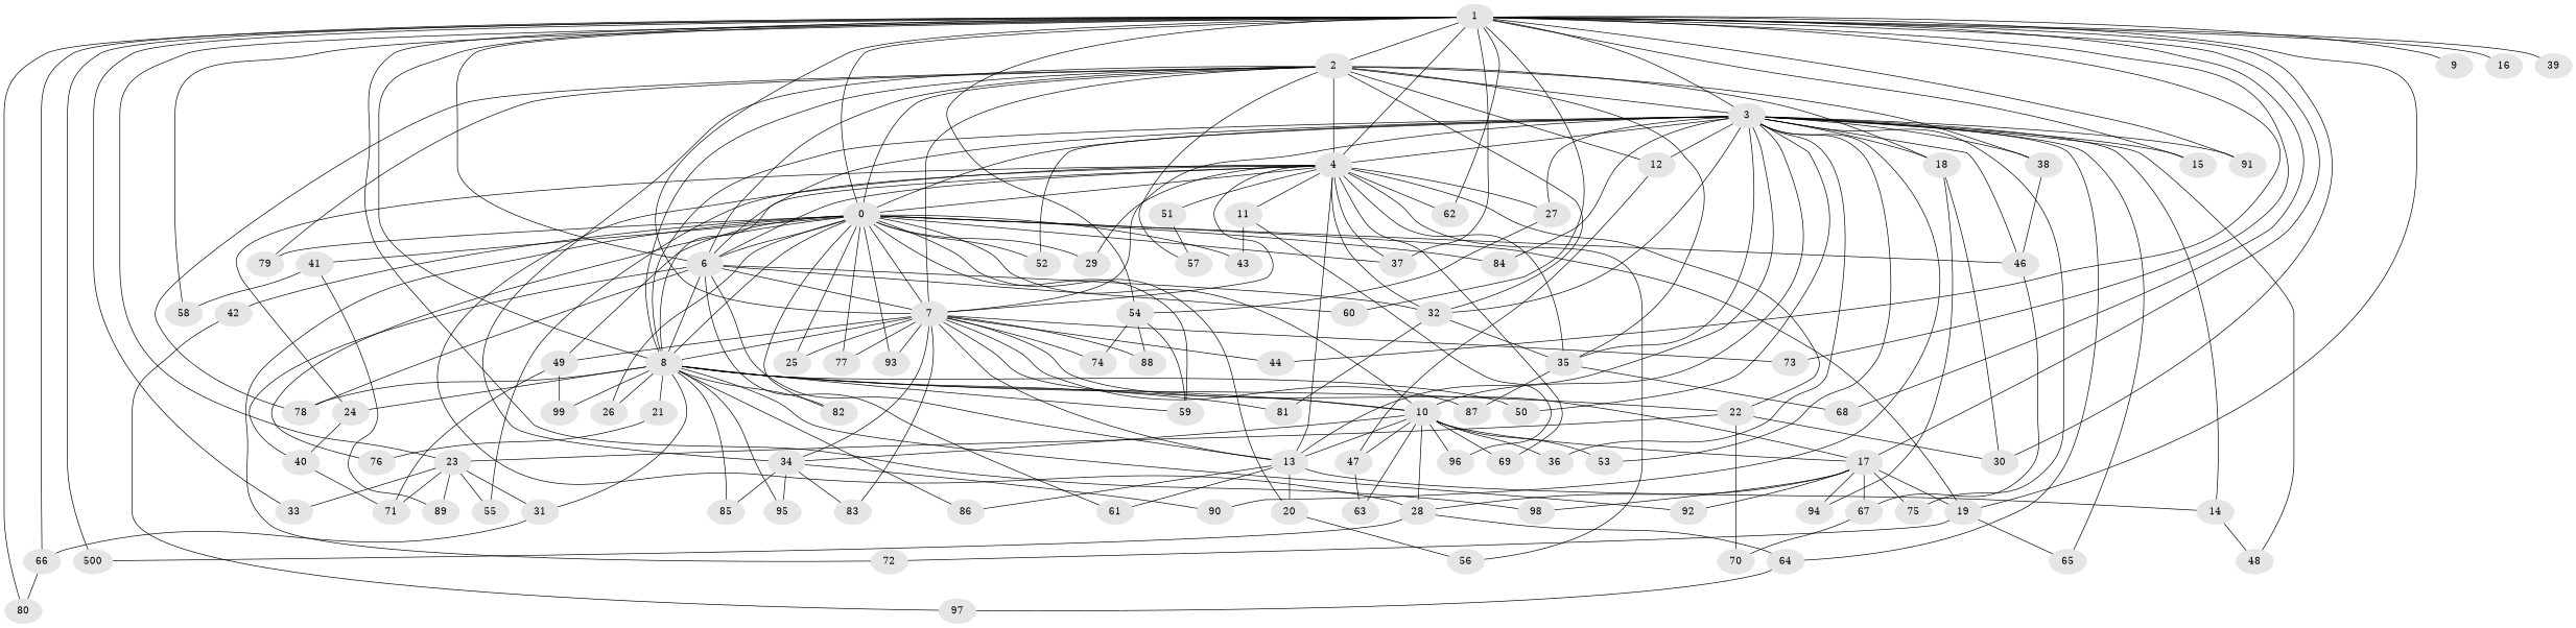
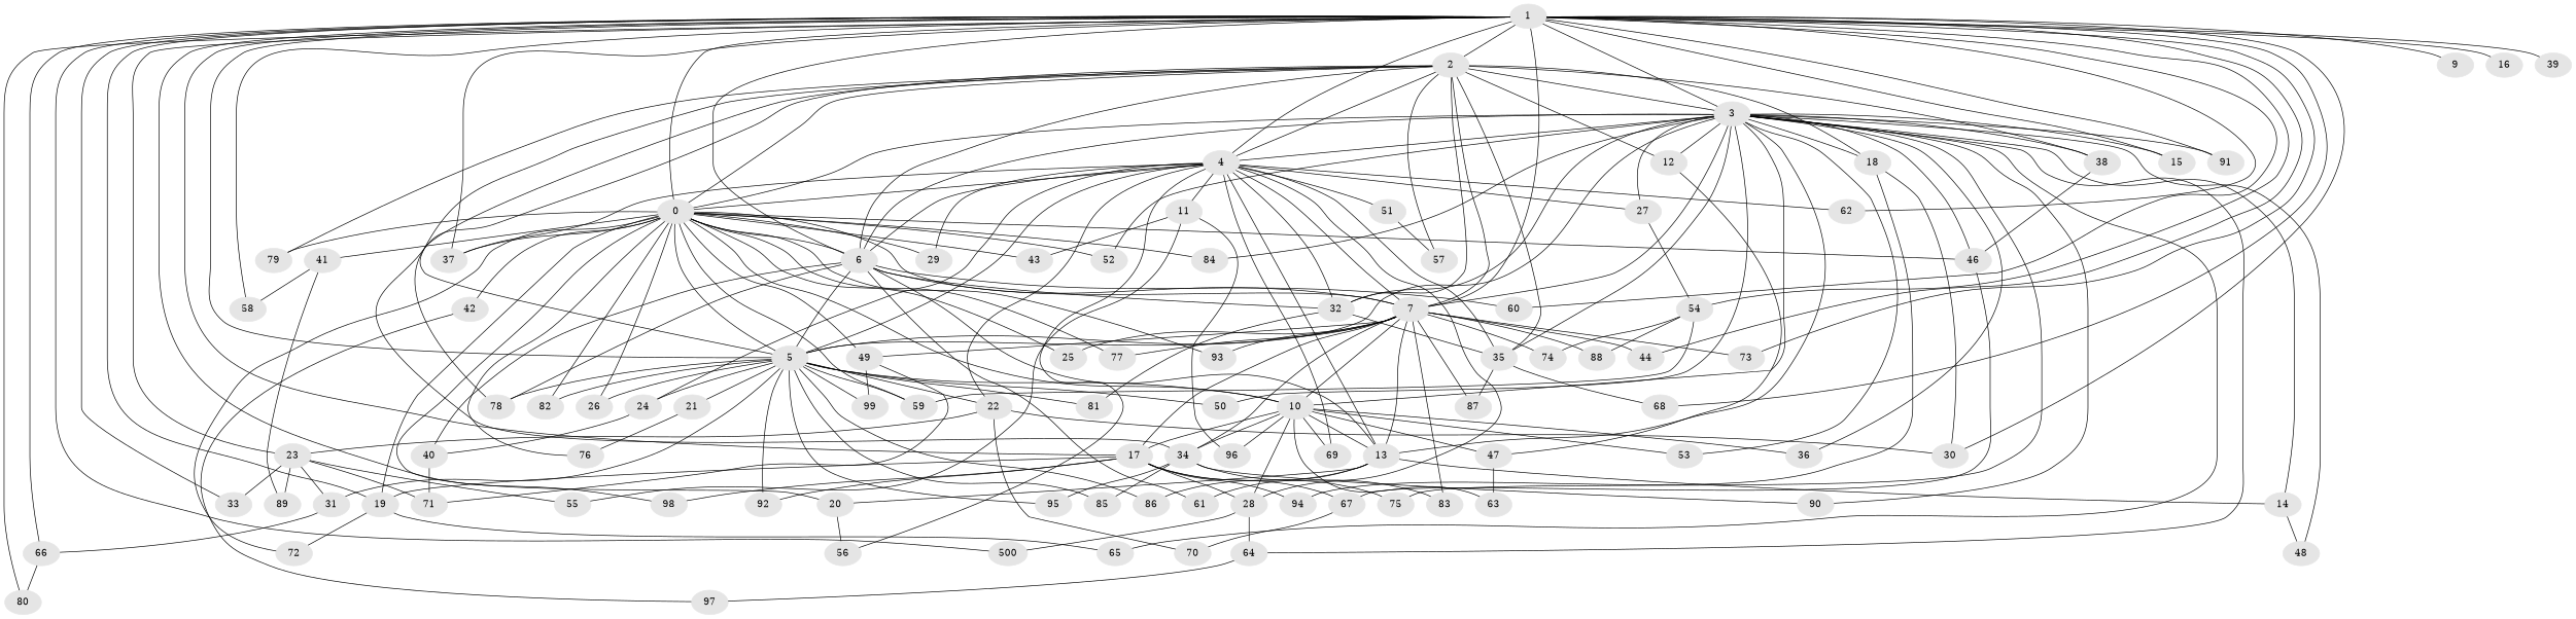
  graph {
    node [color=gray90 style=filled]
    edge [weight=1.0]
    1
    2
    3
    4
    n5 [label=0]
    6
    7
-   8
+   8 [label=5]
    9
    15
    16
    17
    19
    23
    30
    33
    37
    39
    44
    54
    58
    60
    62
    66
    68
    73
    80
    91
    98
    n30 [label=500]
    12
    18
    32
    34
    35
    38
    57
    78
    79
    10
    13
    14
    27
    36
    46
    48
    50
    52
    53
    64
    65
    75
    84
    90
    11
    22
    24
    28
    29
    51
    55
    56
    69
    20
    25
    26
    41
    42
    43
    49
    59
    72
    76
    77
    82
    93
    40
    61
    74
    83
    87
    88
    21
    31
    81
    85
    86
    92
    95
    99
    67
    94
    71
    89
    47
    63
    96
    97
    70
    1 -- 2 [weight=2.0]
    1 -- 3 [weight=4.0]
    1 -- 4 [weight=2.0]
    1 -- n5 [weight=2.0]
    1 -- 6 [weight=2.0]
    1 -- 7 [weight=2.0]
    1 -- 8 [weight=2.0]
    1 -- 9 [weight=2.0]
    1 -- 15
    1 -- 16 [weight=2.0]
    1 -- 17
    1 -- 19
    1 -- 23
    1 -- 30
    1 -- 33
    1 -- 37
    1 -- 39 [weight=2.0]
    1 -- 44
    1 -- 54 [weight=2.0]
    1 -- 58
    1 -- 60
    1 -- 62
    1 -- 66
    1 -- 68
    1 -- 73
    1 -- 80
    1 -- 91
    1 -- 98
    1 -- n30
    2 -- 3 [weight=2.0]
    2 -- 4
    2 -- n5
    2 -- 6
    2 -- 7 [weight=2.0]
    2 -- 8
    2 -- 12
    2 -- 18
    2 -- 32
    2 -- 34 [weight=2.0]
    2 -- 35
    2 -- 38 [weight=2.0]
    2 -- 57
    2 -- 78
    2 -- 79
    3 -- 4 [weight=4.0]
    3 -- n5 [weight=2.0]
    3 -- 6 [weight=3.0]
    3 -- 7 [weight=2.0]
    3 -- 8 [weight=2.0]
    3 -- 15
    3 -- 91
    3 -- 12
    3 -- 18 [weight=2.0]
    3 -- 32
    3 -- 35
    3 -- 38
    3 -- 10 [weight=8.0]
    3 -- 13
    3 -- 14
    3 -- 27
    3 -- 36
    3 -- 46
    3 -- 48
    3 -- 50
    3 -- 52
    3 -- 53
    3 -- 64
    3 -- 65
    3 -- 75
    3 -- 84
    3 -- 90
    4 -- n5 [weight=2.0]
    4 -- 6
    4 -- 7
    4 -- 8 [weight=2.0]
    4 -- 37 [weight=2.0]
    4 -- 62
    4 -- 32
    4 -- 35 [weight=2.0]
    4 -- 13
    4 -- 27
    4 -- 11
    4 -- 22
    4 -- 24
    4 -- 28
    4 -- 29
    4 -- 51
-   4 -- 55
+   11 -- 55
    4 -- 56
    4 -- 69
    n5 -- 6 [weight=2.0]
    n5 -- 7
    n5 -- 8
    n5 -- 19 [weight=2.0]
    n5 -- 37
    n5 -- 79
    n5 -- 10
    n5 -- 46
    n5 -- 52
    n5 -- 84
    n5 -- 29
    n5 -- 20
    n5 -- 25
    n5 -- 26
    n5 -- 41
    n5 -- 42
    n5 -- 43
    n5 -- 49
    n5 -- 59
    n5 -- 72
    n5 -- 76
    n5 -- 77
    n5 -- 82
    n5 -- 93
    6 -- 7
    6 -- 8
    6 -- 60
    6 -- 32
    6 -- 78
    6 -- 13
    6 -- 40
    6 -- 61
    7 -- 8 [weight=3.0]
    7 -- 17
    7 -- 44
    7 -- 73
    7 -- 34 [weight=2.0]
    7 -- 10
    7 -- 13
    7 -- 25
    7 -- 49
    7 -- 77
    7 -- 93
    7 -- 74
    7 -- 83
    7 -- 87
    7 -- 88
    8 -- 78
    8 -- 10 [weight=2.0]
    8 -- 50
    8 -- 22
    8 -- 24
    8 -- 26
    8 -- 59
    8 -- 82
    8 -- 21
    8 -- 31
    8 -- 81
    8 -- 85
    8 -- 86
    8 -- 92
    8 -- 95
    8 -- 99
    17 -- 19
    17 -- 98
    17 -- 75
    17 -- 28
    17 -- 92
    17 -- 67
    17 -- 94
    19 -- 65
    19 -- 72
    23 -- 33
    23 -- 55
    23 -- 31
    23 -- 71 [weight=2.0]
    23 -- 89
    54 -- 59
    54 -- 74
    54 -- 88
    66 -- 80
    12 -- 47
    18 -- 30
    18 -- 94
    32 -- 35
    32 -- 81
    34 -- 90
    34 -- 83
    34 -- 85
    34 -- 95
    35 -- 68
    35 -- 87
    38 -- 46 [weight=2.0]
    10 -- 17
    10 -- 34
    10 -- 13
    10 -- 36
    10 -- 53
    10 -- 28
    10 -- 69
    10 -- 47
    10 -- 63
    10 -- 96
    13 -- 14
    13 -- 20
    13 -- 61
    13 -- 86
    14 -- 48
    27 -- 54
    46 -- 67
    64 -- 97
    11 -- 43
    11 -- 96
    22 -- 23
    22 -- 30
    22 -- 70
    24 -- 40
    28 -- n30
    28 -- 64
    51 -- 57
    20 -- 56
    41 -- 58
    41 -- 89
    42 -- 97
    49 -- 99
    49 -- 71
    40 -- 71
    21 -- 76
    31 -- 66
    67 -- 70
    47 -- 63
  }
